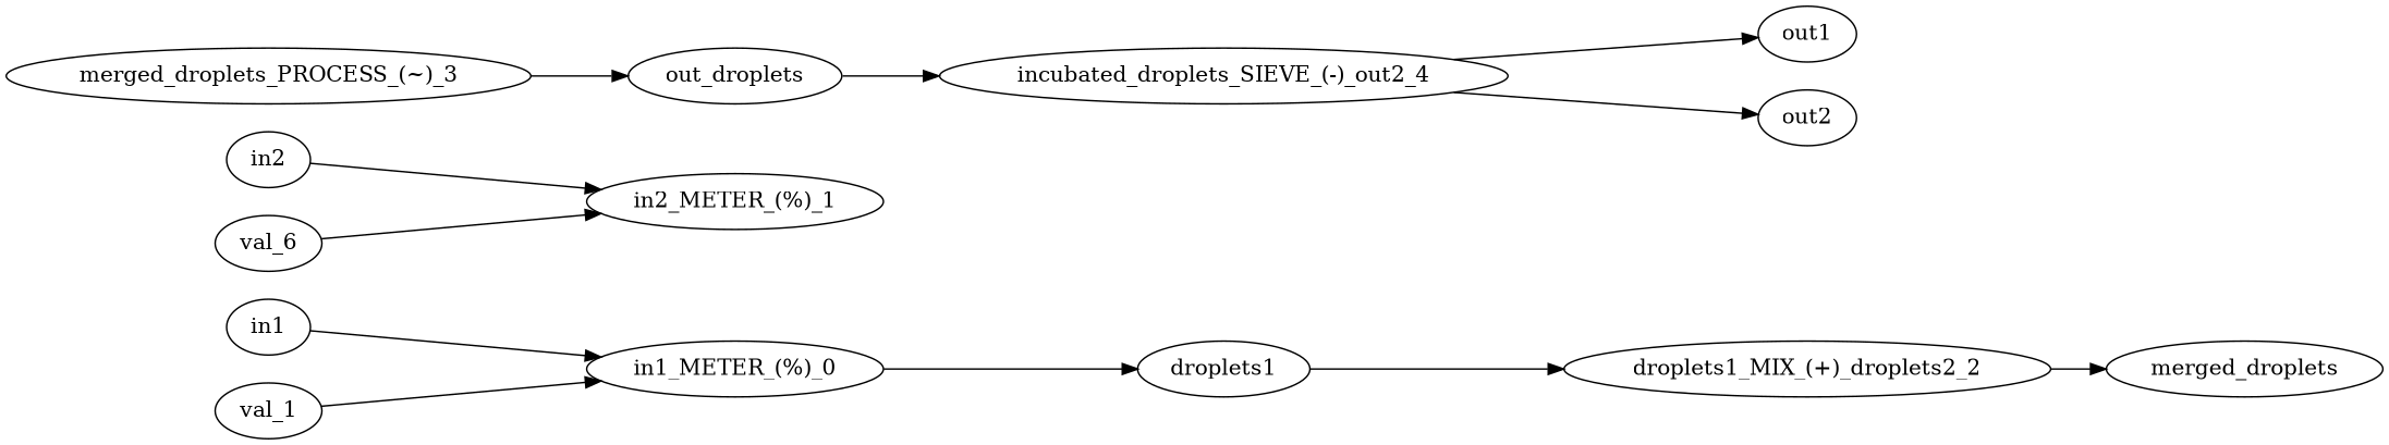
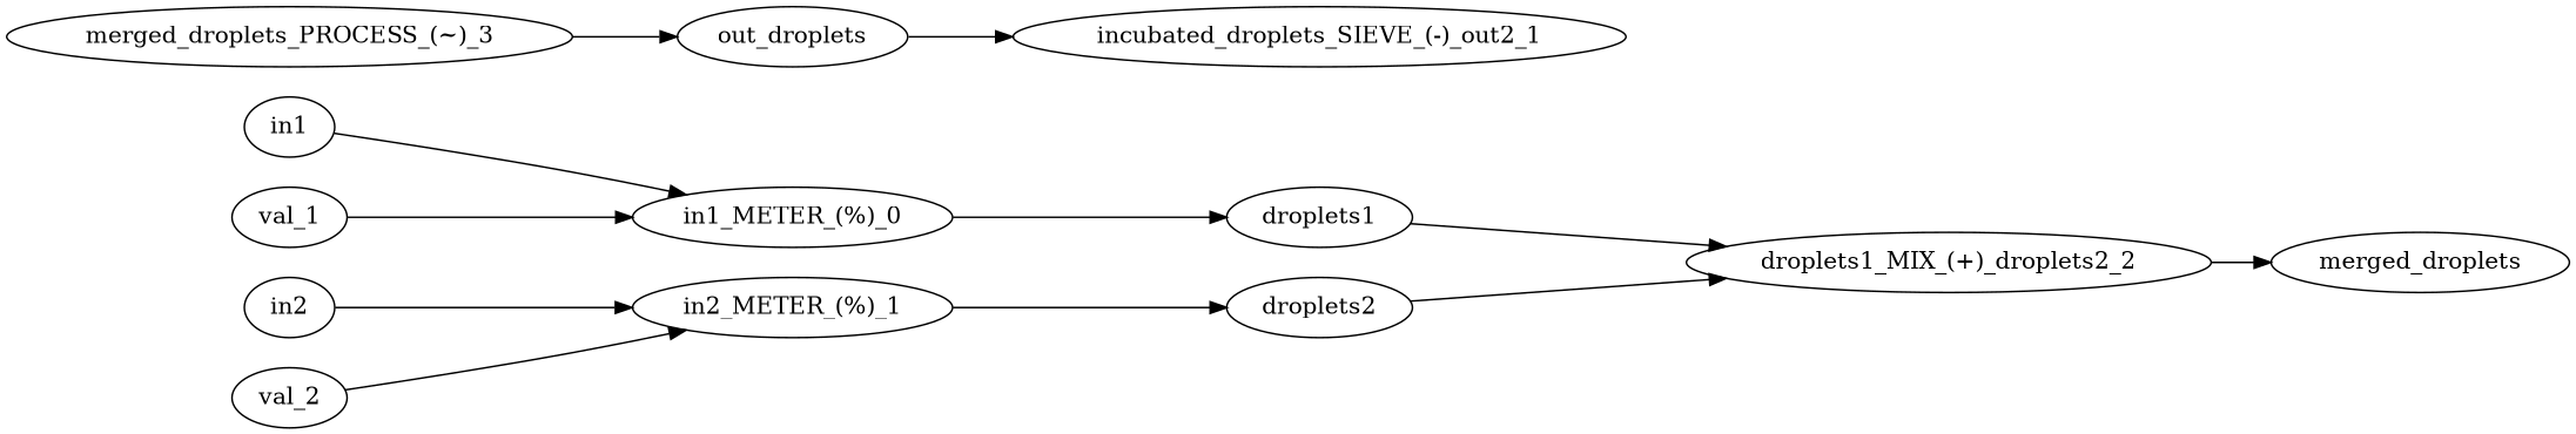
  strict digraph {
    rankdir=LR
    in1
    "in1_METER_(%)_0"
    droplets1
    "droplets1_MIX_(+)_droplets2_2"
    in2
    "in2_METER_(%)_1"
+   droplets2
    merged_droplets
    n9 [label=out_droplets]
    "merged_droplets_PROCESS_(~)_3"
-   "incubated_droplets_SIEVE_(-)_out2_4"
-   out1
-   out2
+   "incubated_droplets_SIEVE_(-)_out2_4" [label="incubated_droplets_SIEVE_(-)_out2_1"]
    val_1
-   val_2 [label=val_6]
+   val_2
    in1 -> "in1_METER_(%)_0"
    "in1_METER_(%)_0" -> droplets1
    droplets1 -> "droplets1_MIX_(+)_droplets2_2"
    "droplets1_MIX_(+)_droplets2_2" -> merged_droplets
    in2 -> "in2_METER_(%)_1"
+   "in2_METER_(%)_1" -> droplets2
+   droplets2 -> "droplets1_MIX_(+)_droplets2_2"
    n9 -> "incubated_droplets_SIEVE_(-)_out2_4"
    "merged_droplets_PROCESS_(~)_3" -> n9
-   "incubated_droplets_SIEVE_(-)_out2_4" -> out1
-   "incubated_droplets_SIEVE_(-)_out2_4" -> out2
    val_1 -> "in1_METER_(%)_0"
    val_2 -> "in2_METER_(%)_1"
  }
